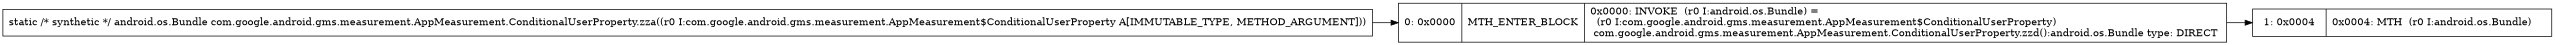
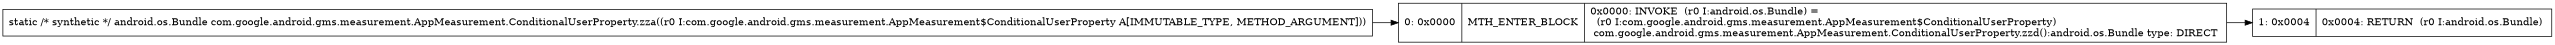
  digraph {
    rankdir=LR
    node [shape=record]
    n1 [label="{0\:\ 0x0000|MTH_ENTER_BLOCK\l|0x0000: INVOKE  (r0 I:android.os.Bundle) = \l  (r0 I:com.google.android.gms.measurement.AppMeasurement$ConditionalUserProperty)\l com.google.android.gms.measurement.AppMeasurement.ConditionalUserProperty.zzd():android.os.Bundle type: DIRECT \l}"]
-   n2 [label="{1\:\ 0x0004|0x0004: MTH  (r0 I:android.os.Bundle) \l}"]
+   n2 [label="{1\:\ 0x0004|0x0004: RETURN  (r0 I:android.os.Bundle) \l}"]
    n3 [label="{static \/* synthetic *\/ android.os.Bundle com.google.android.gms.measurement.AppMeasurement.ConditionalUserProperty.zza((r0 I:com.google.android.gms.measurement.AppMeasurement$ConditionalUserProperty A[IMMUTABLE_TYPE, METHOD_ARGUMENT])) }"]
    n1 -> n2
    n3 -> n1
  }
